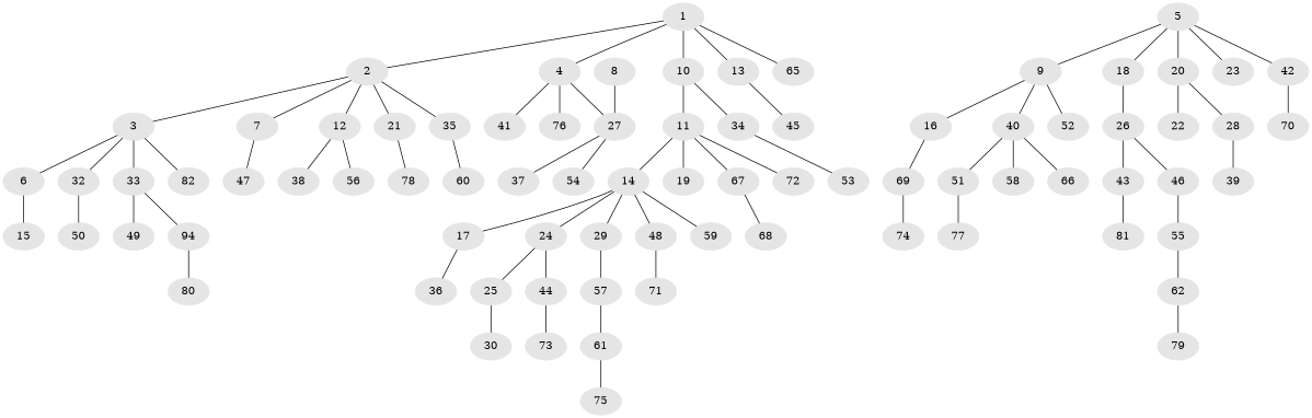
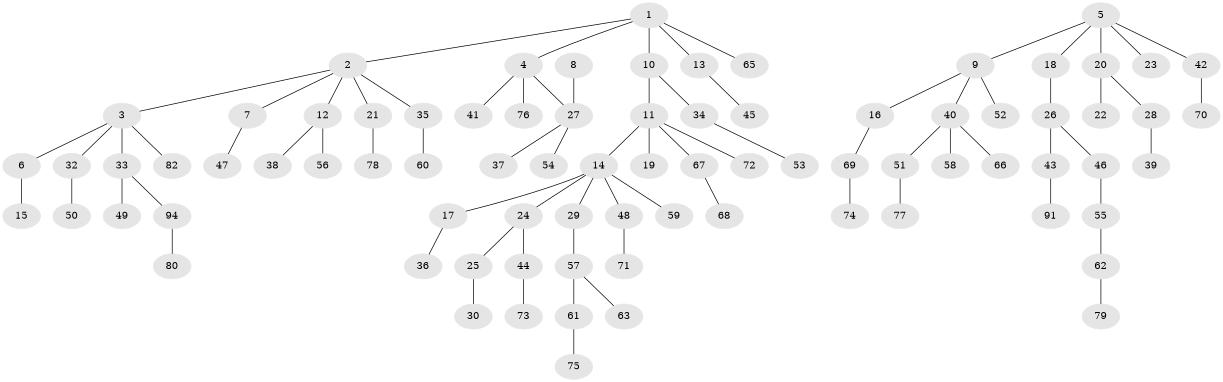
  graph {
    node [color=gray90 style=filled]
    1
    2
    4
    10
    13
    65
    3
    7
    12
    21
    35
    41
    76
    27
    5
    9
    18
    20
    23
    42
    11
    34
    45
    6
    32
    33
    82
    47
    38
    56
    78
    60
    15
    50
    49
    n36 [label=94]
    8
    16
    40
    52
    26
    22
    28
    70
    37
    54
    69
    51
    58
    66
    14
    19
    67
    72
    53
    17
    24
    29
    48
    59
    68
    36
    25
    44
    57
    71
    74
    43
    46
    39
    30
    73
-   81
+   81 [label=91]
    55
    61
+   63
    80
    77
    62
    79
    75
    1 -- 2
    1 -- 4
    1 -- 10
    1 -- 13
    1 -- 65
    2 -- 3
    2 -- 7
    2 -- 12
    2 -- 21
    2 -- 35
    4 -- 41
    4 -- 76
    4 -- 27
    10 -- 11
    10 -- 34
    13 -- 45
    3 -- 6
    3 -- 32
    3 -- 33
    3 -- 82
    7 -- 47
    12 -- 38
    12 -- 56
    21 -- 78
    35 -- 60
    27 -- 37
    27 -- 54
    5 -- 9
    5 -- 18
    5 -- 20
    5 -- 23
    5 -- 42
    9 -- 16
    9 -- 40
    9 -- 52
    18 -- 26
    20 -- 22
    20 -- 28
    42 -- 70
    11 -- 14
    11 -- 19
    11 -- 67
    11 -- 72
    34 -- 53
    6 -- 15
    32 -- 50
    33 -- 49
    33 -- n36
    n36 -- 80
    8 -- 27
    16 -- 69
    40 -- 51
    40 -- 58
    40 -- 66
    26 -- 43
    26 -- 46
    28 -- 39
    69 -- 74
    51 -- 77
    14 -- 17
    14 -- 24
    14 -- 29
    14 -- 48
    14 -- 59
    67 -- 68
    17 -- 36
    24 -- 25
    24 -- 44
    29 -- 57
    48 -- 71
    25 -- 30
    44 -- 73
    57 -- 61
+   57 -- 63
    43 -- 81
    46 -- 55
    55 -- 62
    61 -- 75
    62 -- 79
  }
